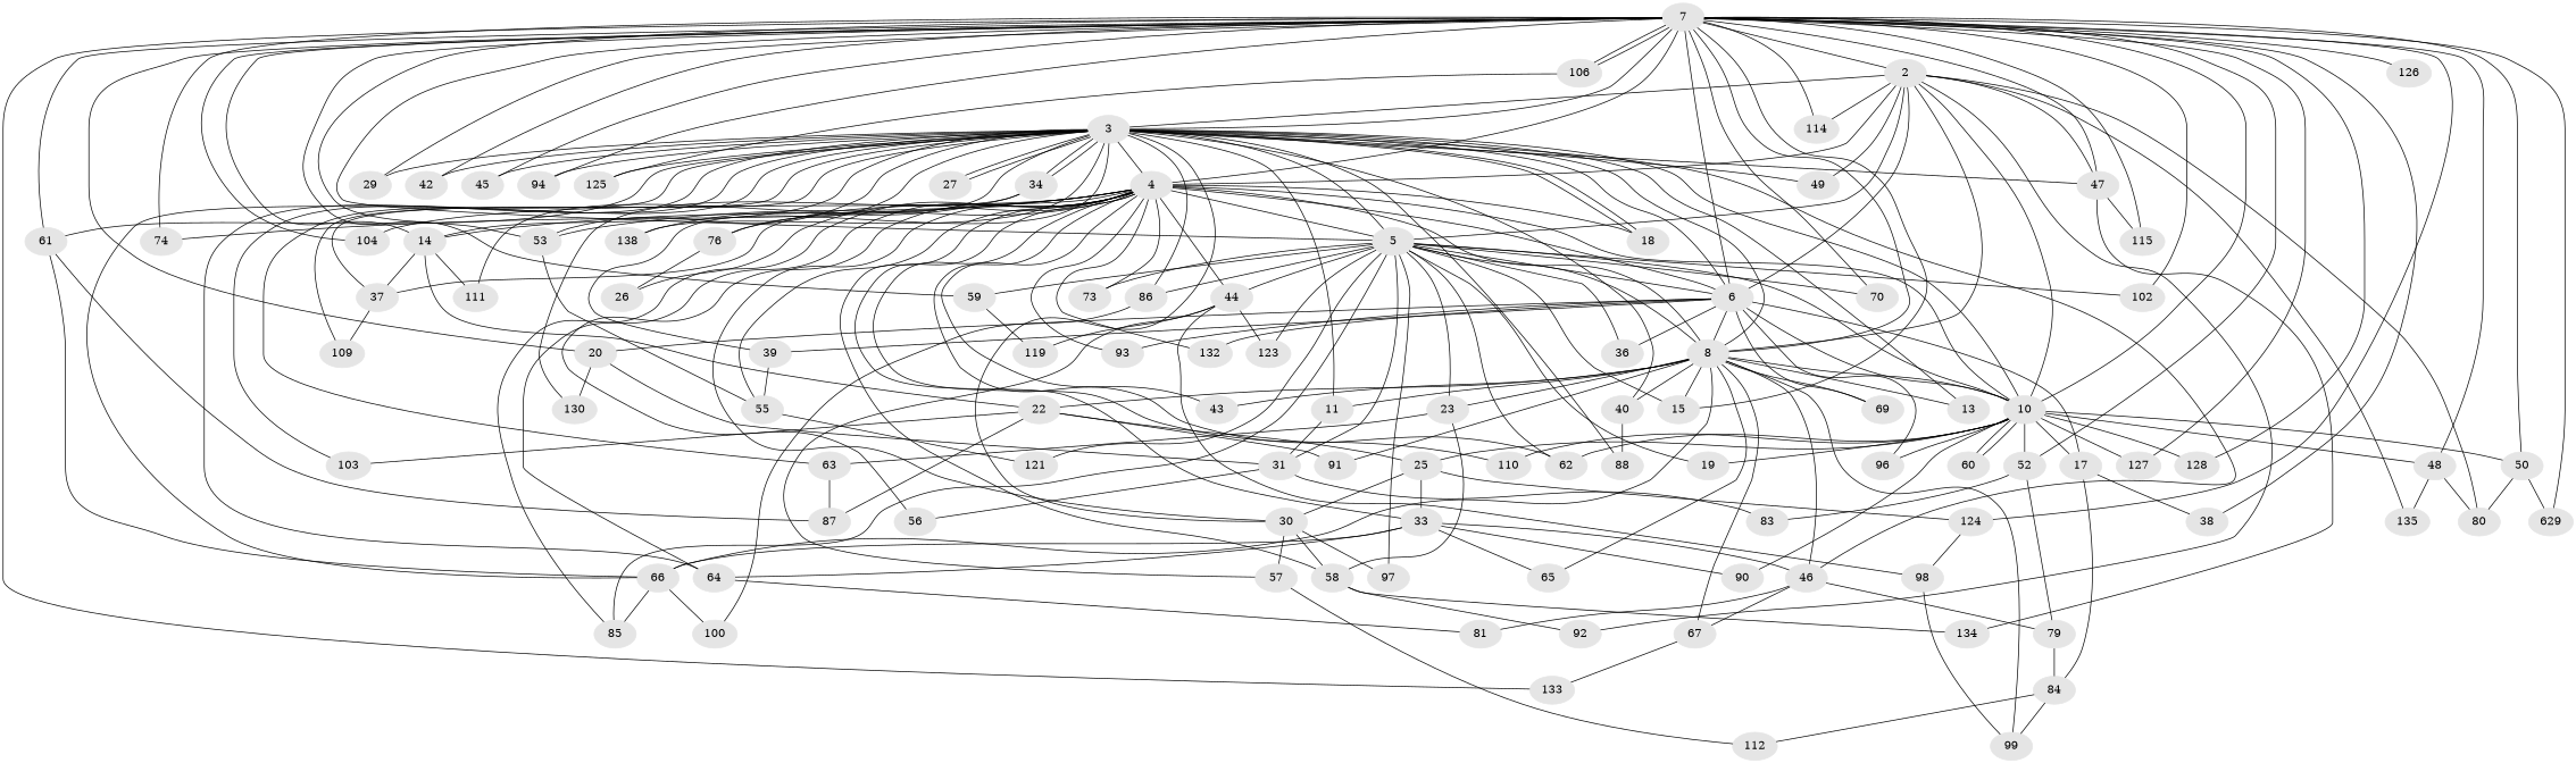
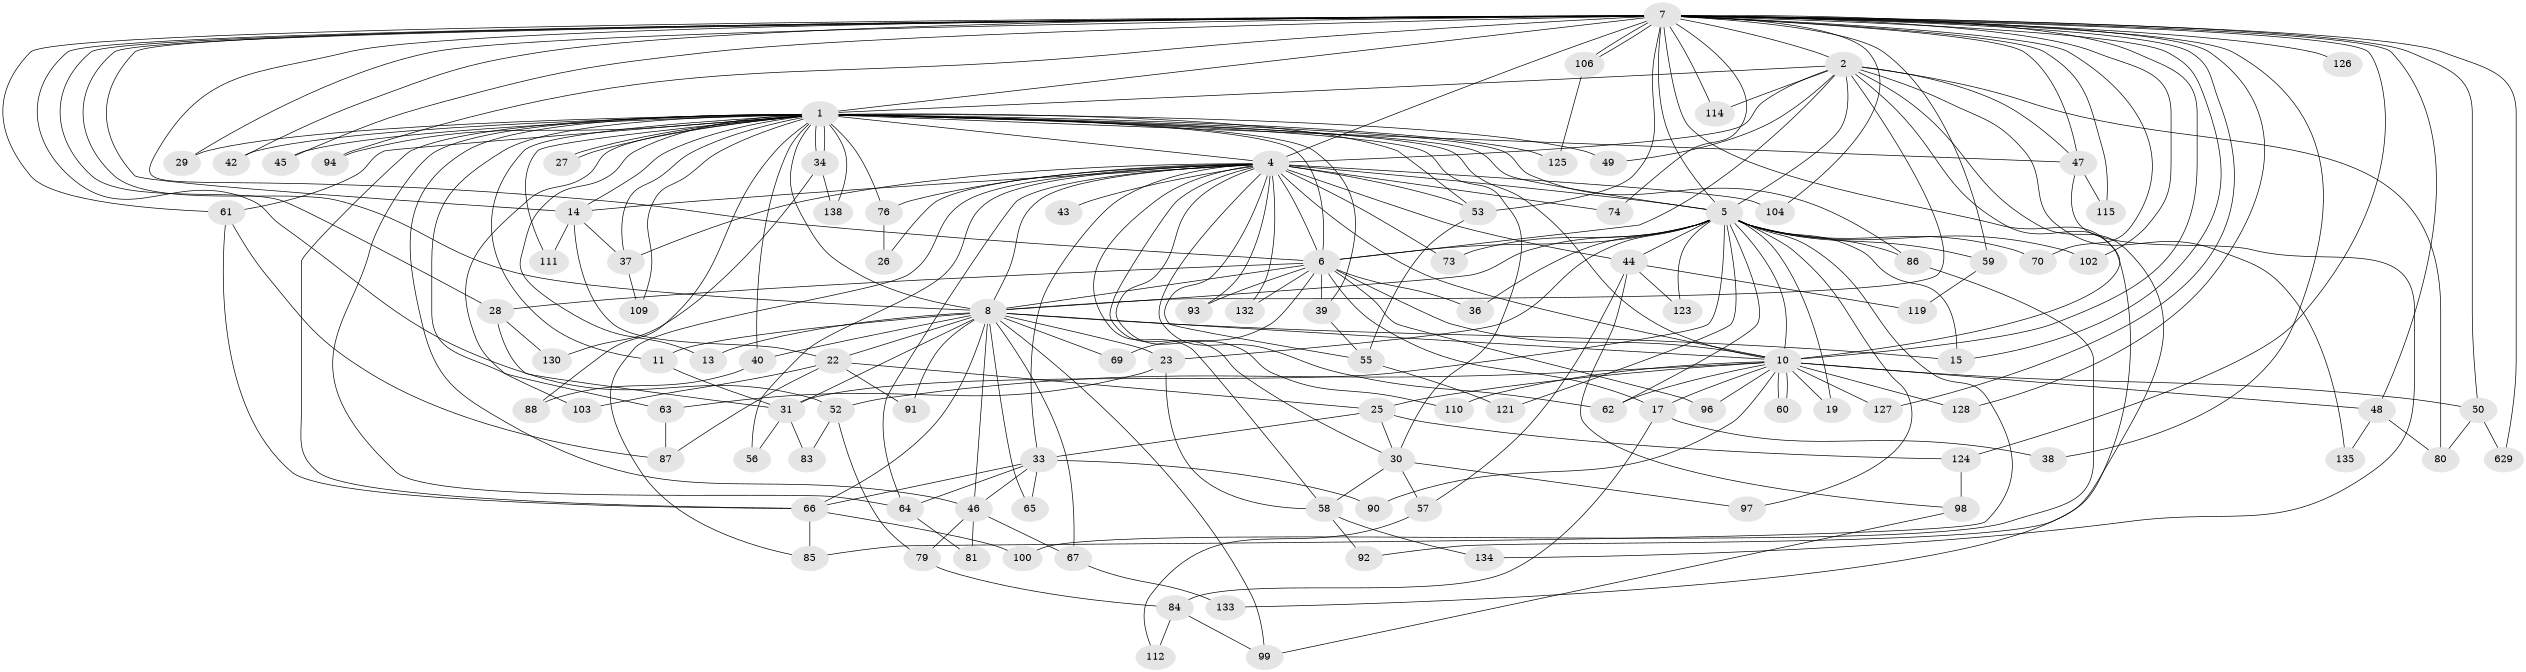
  graph {
    node [color=gray90 style=filled]
    n1 [label=7 super="+7"]
    2 [super="+12"]
-   3 [super="+24"]
+   3 [super="+24" label=1]
    4 [super="+9"]
    5 [super="+61"]
    6 [super="+28"]
    8 [super="+21"]
    10 [super="+113"]
    14 [super="+16"]
    15
-   20
+   20 [label=28]
    29
    38
    n14 [label=61]
    42
    45
    47 [super="+57"]
    48 [super="+82"]
    50 [super="+120"]
    52 [super="+116"]
    53 [super="+108"]
    59
    70
    74
    94
    102
    104
    106
    114
    115
    124
    126
    127
    128
    n35 [label=629]
    133
    49
    80
    92
    135
    11 [super="+54"]
    13
-   18 [super="+68"]
    27
    30 [super="+32"]
    34 [super="+105"]
    37 [super="+89"]
    39
    40
    46 [super="+71"]
    63
    64 [super="+75"]
    66 [super="+95"]
    76
    86
    88
    103
    109
    111
    125
    n61 [label=138]
    26 [super="+35"]
    33 [super="+77"]
    43
    44 [super="+78"]
    55 [super="+72"]
    56
    58 [super="+101"]
    62 [super="+118"]
    73
    85 [super="+107"]
    93
    110
    132
    19
    23
    31
    36
    97
    121
    123
    17
    69
    96
    22
    65
    67
    91
    99
    25
    60
    90
    130
    87 [super="+122"]
    134
    83
    79
    119
    98
    n100 [label=57]
    81
    100
    84 [super="+117"]
    112
    n1 -- 2 [weight=2]
    n1 -- 3 [weight=3]
    n1 -- 4 [weight=4]
    n1 -- 5 [weight=2]
    n1 -- 6 [weight=2]
    n1 -- 8 [weight=2]
    n1 -- 10 [weight=3]
    n1 -- 14
    n1 -- 15
    n1 -- 20
    n1 -- 29
    n1 -- 38
    n1 -- n14
    n1 -- 42
    n1 -- 45
    n1 -- 47
    n1 -- 48
    n1 -- 50
    n1 -- 52
    n1 -- 53
    n1 -- 59
    n1 -- 70
    n1 -- 74
    n1 -- 94
    n1 -- 102
    n1 -- 104
    n1 -- 106
    n1 -- 106
    n1 -- 114
    n1 -- 115
    n1 -- 124
    n1 -- 126 [weight=2]
    n1 -- 127
    n1 -- 128
    n1 -- n35
    n1 -- 133
    2 -- 3 [weight=2]
    2 -- 4 [weight=2]
    2 -- 5
    2 -- 6
    2 -- 8
    2 -- 10
    2 -- 47
    2 -- 114
    2 -- 49
    2 -- 80
    2 -- 92
    2 -- 135
    3 -- 4 [weight=2]
    3 -- 5
    3 -- 6
    3 -- 8
    3 -- 10
    3 -- 14
    3 -- 29
    3 -- n14
    3 -- 42
    3 -- 45
    3 -- 47
    3 -- 53
    3 -- 94
    3 -- 49
    3 -- 11
    3 -- 13
-   3 -- 18
-   3 -- 18
    3 -- 27
    3 -- 27
    3 -- 30
    3 -- 34 [weight=2]
    3 -- 34
    3 -- 37
    3 -- 39
    3 -- 40
    3 -- 46
    3 -- 63
    3 -- 64
    3 -- 66
    3 -- 76
    3 -- 86
    3 -- 88
    3 -- 103
    3 -- 109
    3 -- 111
    3 -- 125
    3 -- n61
    4 -- 5 [weight=2]
    4 -- 6 [weight=2]
    4 -- 8 [weight=2]
    4 -- 10 [weight=2]
    4 -- 14
    4 -- 53
    4 -- 74
    4 -- 104
-   4 -- 18
    4 -- 30
    4 -- 37
    4 -- 64
    4 -- 76
    4 -- 26
    4 -- 33
    4 -- 43
    4 -- 44 [weight=2]
    4 -- 55
    4 -- 56
    4 -- 58
    4 -- 62
    4 -- 73
    4 -- 85
    4 -- 93
    4 -- 110
    4 -- 132
    5 -- 6
    5 -- 8
    5 -- 10
    5 -- 15
    5 -- 59
    5 -- 70
    5 -- 102
    5 -- 86
    5 -- 44
    5 -- 62
    5 -- 73
    5 -- 85
    5 -- 19
    5 -- 23
    5 -- 31
    5 -- 36
    5 -- 97
    5 -- 121
    5 -- 123
    6 -- 8 [weight=2]
    6 -- 10
    6 -- 20
    6 -- 39
    6 -- 93
    6 -- 132
    6 -- 36
    6 -- 17
    6 -- 69
    6 -- 96
    8 -- 10
    8 -- 15
    8 -- 11 [weight=2]
    8 -- 13
    8 -- 40
    8 -- 46
    8 -- 66
-   8 -- 43
+   8 -- 31
    8 -- 23
    8 -- 69
    8 -- 22
    8 -- 65
    8 -- 67
    8 -- 91
    8 -- 99
    10 -- 48 [weight=2]
    10 -- 50
    10 -- 52
    10 -- 127
    10 -- 128
    10 -- 62
    10 -- 110
    10 -- 19
    10 -- 17
    10 -- 96
    10 -- 25
    10 -- 60
    10 -- 60
    10 -- 90
    14 -- 37
    14 -- 111
    14 -- 22
    20 -- 31
    20 -- 130
    n14 -- 66
    n14 -- 87
    47 -- 115
    47 -- 134
    48 -- 80
    48 -- 135
    50 -- n35
    50 -- 80
    52 -- 83
    52 -- 79
    53 -- 55
    59 -- 119
    106 -- 125
    124 -- 98
    11 -- 31
    30 -- 58
    30 -- 97
    30 -- n100
    34 -- n61
    34 -- 130
    37 -- 109
    39 -- 55
    40 -- 88
    46 -- 67
    46 -- 79
    46 -- 81
    63 -- 87
    64 -- 81
    66 -- 85
    66 -- 100
    76 -- 26 [weight=2]
    86 -- 100
    33 -- 46
    33 -- 64
    33 -- 66
    33 -- 65
    33 -- 90
    44 -- 123
    44 -- 119
    44 -- 98
    44 -- n100
    55 -- 121
    58 -- 92
    58 -- 134
    23 -- 63
    23 -- 58
    31 -- 56
    31 -- 83
    17 -- 38
    17 -- 84
    22 -- 103
    22 -- 91
    22 -- 25
    22 -- 87
    67 -- 133
    25 -- 124
    25 -- 30
    25 -- 33
    79 -- 84
    98 -- 99
    n100 -- 112
    84 -- 99
    84 -- 112
  }
